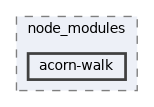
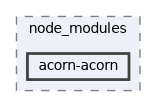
  digraph {
    compound=true
-   n1 [color=grey25 fillcolor="#edf0f7" fontname=Helvetica fontsize=10 height=0.2 label="acorn-walk" shape=box style="filled,bold" width=0.4]
+   n1 [color=grey25 fillcolor="#edf0f7" fontname=Helvetica fontsize=10 height=0.2 label="acorn-acorn" shape=box style="filled,bold" width=0.4]
    subgraph cluster_1 {
      bgcolor="#edf0f7"
      fontname=Helvetica
      fontsize=10
      label=node_modules
      pencolor=grey50
      style="filled,dashed"
      n1
    }
  }
